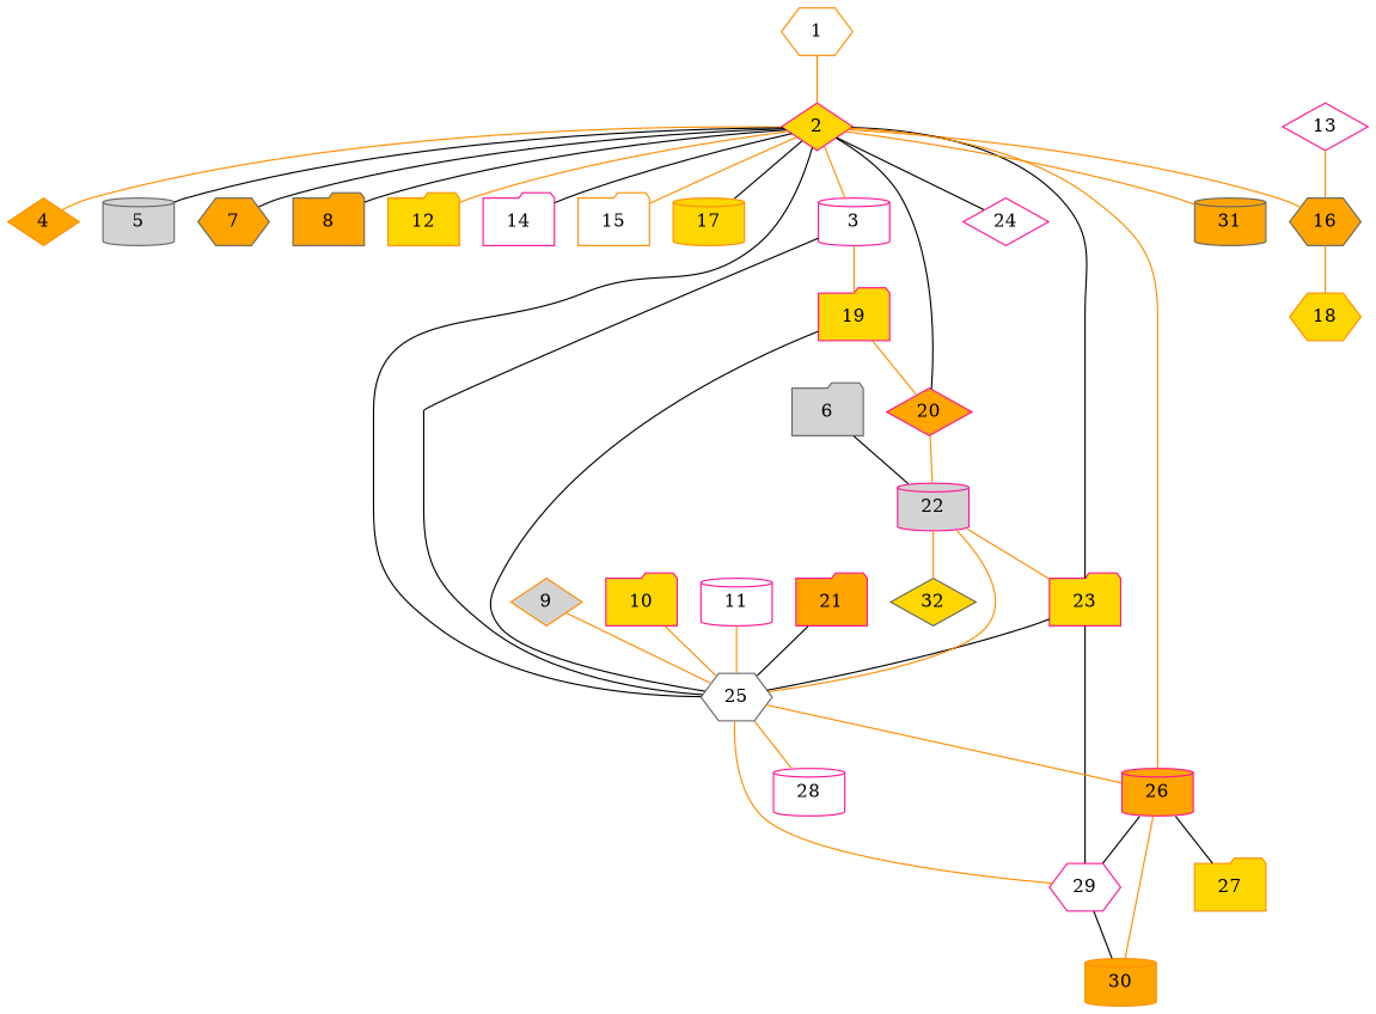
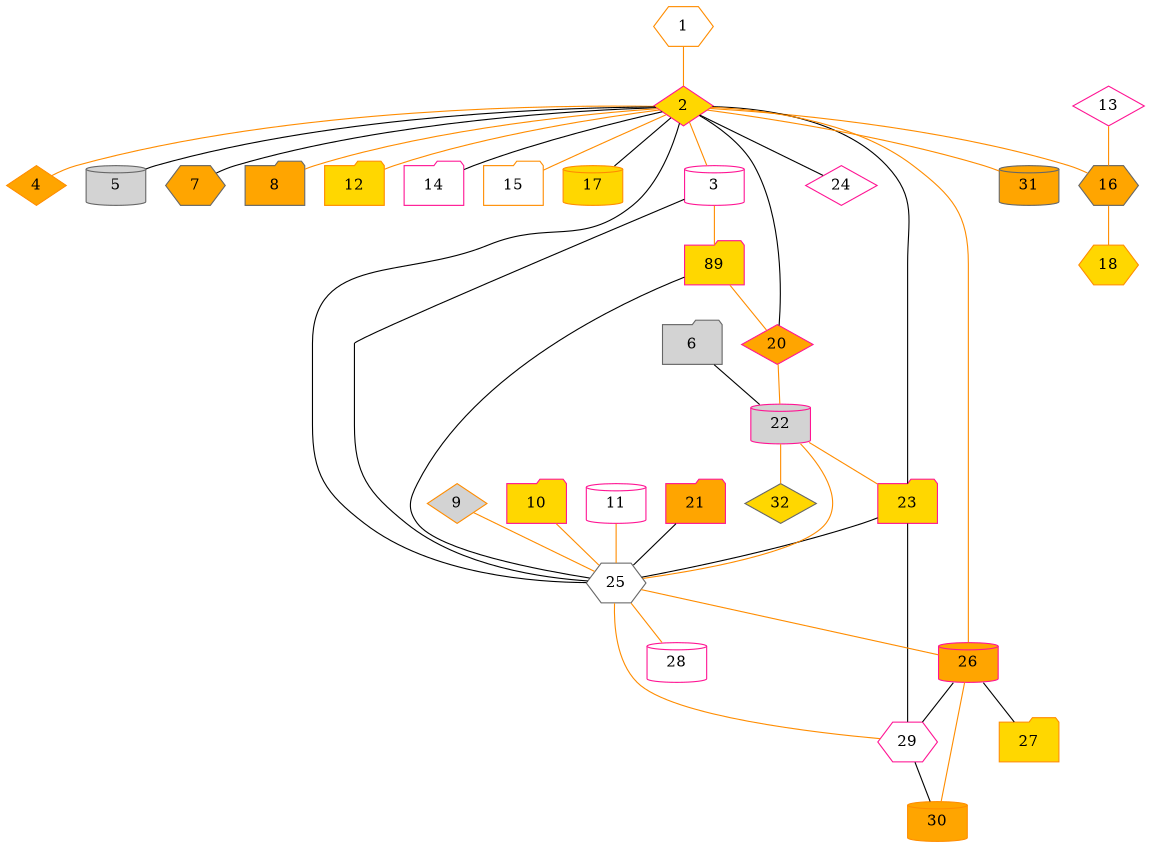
  graph {
    node [color=deeppink fillcolor=white shape=folder style=filled]
    edge [color=darkorange weight=1.0]
    1 [color=darkorange shape=hexagon]
    2 [fillcolor=gold shape=diamond]
    3 [shape=cylinder]
    4 [color=darkorange fillcolor=orange shape=diamond]
    5 [color=gray40 fillcolor=lightgrey shape=cylinder]
    7 [color=gray40 fillcolor=orange shape=hexagon]
    8 [color=gray40 fillcolor=orange]
    12 [color=darkorange fillcolor=gold]
    14
    15 [color=darkorange]
    16 [color=gray40 fillcolor=orange shape=hexagon]
    17 [color=darkorange fillcolor=gold shape=cylinder]
    20 [fillcolor=orange shape=diamond]
    23 [fillcolor=gold]
    24 [shape=diamond]
    25 [color=gray40 shape=hexagon]
    26 [fillcolor=orange shape=cylinder]
    31 [color=gray40 fillcolor=orange shape=cylinder]
-   19 [fillcolor=gold]
+   19 [fillcolor=gold label=89]
    18 [color=darkorange fillcolor=gold shape=hexagon]
    22 [fillcolor=lightgrey shape=cylinder]
    29 [shape=hexagon]
    28 [shape=cylinder]
    27 [color=darkorange fillcolor=gold]
    30 [color=darkorange fillcolor=orange shape=cylinder]
    6 [color=gray40 fillcolor=lightgrey]
    32 [color=gray40 fillcolor=gold shape=diamond]
    9 [color=darkorange fillcolor=lightgrey shape=diamond]
    10 [fillcolor=gold]
    11 [shape=cylinder]
    13 [shape=diamond]
    21 [fillcolor=orange]
    1 -- 2
    2 -- 3
    2 -- 4
    2 -- 5 [color=black]
    2 -- 7 [color=black]
-   2 -- 8 [color=black]
+   2 -- 8
    2 -- 12
    2 -- 14 [color=black]
    2 -- 15
    2 -- 16
    2 -- 17 [color=black]
    2 -- 20 [color=black]
    2 -- 23 [color=black weight=2.0]
    2 -- 24 [color=black]
    2 -- 25 [color=black]
    2 -- 26 [weight=2.0]
    2 -- 31
    3 -- 25 [color=black]
    3 -- 19
    16 -- 18
    20 -- 22
    23 -- 25 [color=black]
    23 -- 29 [color=black]
    25 -- 26
    25 -- 29
    25 -- 28
    26 -- 29 [color=black]
    26 -- 27 [color=black]
    26 -- 30
    19 -- 20
    19 -- 25 [color=black]
    22 -- 23
    22 -- 25
    22 -- 32
    29 -- 30 [color=black]
    6 -- 22 [color=black]
    9 -- 25
    10 -- 25
    11 -- 25
    13 -- 16
    21 -- 25 [color=black]
  }
